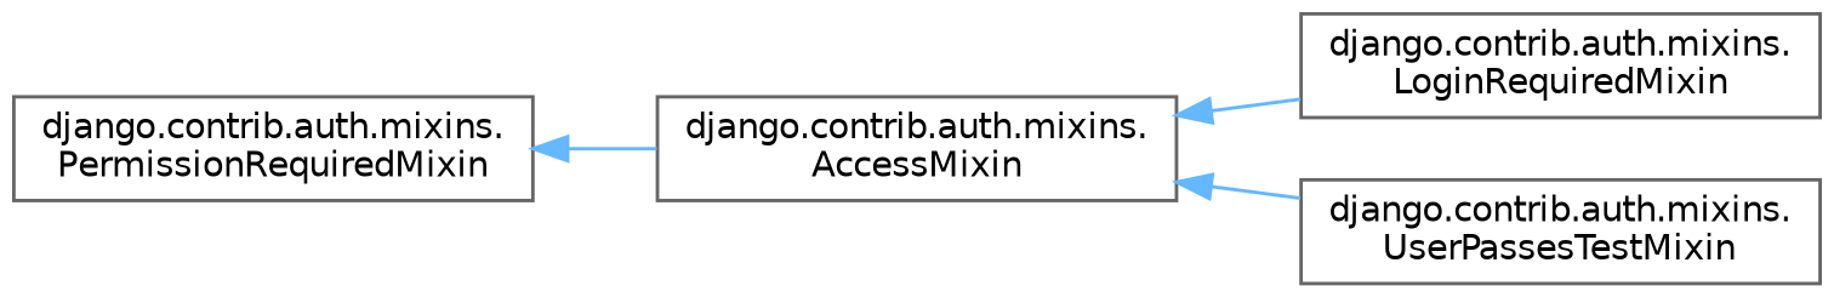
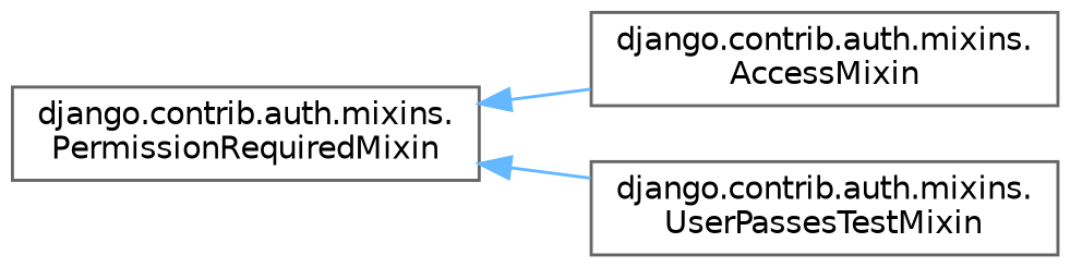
  digraph {
    rankdir=LR
    node [color=grey40 fillcolor=white fontname=Helvetica fontsize=10 shape=box style=filled]
    edge [color=steelblue1 dir=back fontname=Helvetica fontsize=10 labelfontname=Helvetica labelfontsize=10 style=solid]
    n1 [height=0.2 label="django.contrib.auth.mixins.\lAccessMixin" width=0.4]
-   n2 [height=0.2 label="django.contrib.auth.mixins.\lLoginRequiredMixin" width=0.4]
    n3 [height=0.2 label="django.contrib.auth.mixins.\lUserPassesTestMixin" width=0.4]
    n4 [height=0.2 label="django.contrib.auth.mixins.\lPermissionRequiredMixin" width=0.4]
-   n1 -> n2
-   n1 -> n3
+   n4 -> n3
    n4 -> n1
  }
